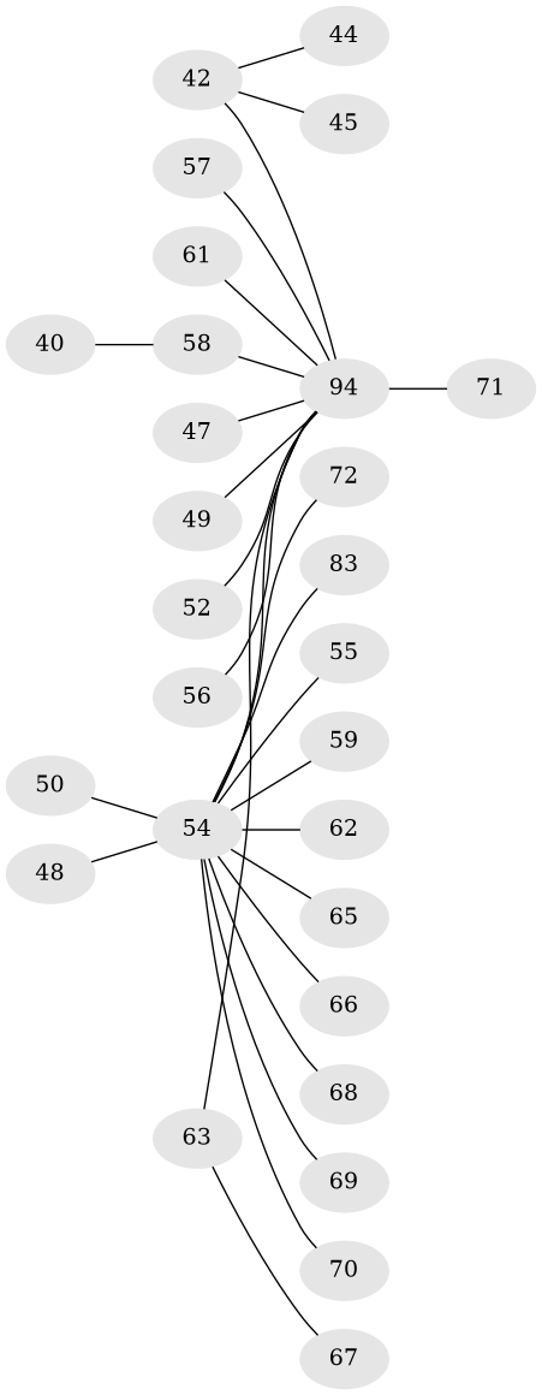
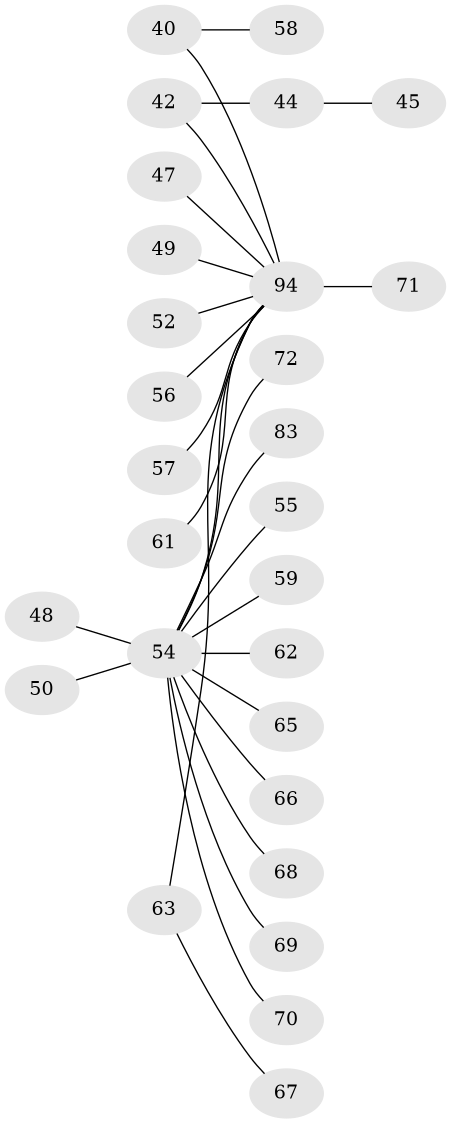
  graph {
    rankdir=LR
    node [color=gray90 style=filled]
    40
    58
    n3 [label=94 super="+16+19+20+60+51+25+30+35+41"]
    71
    42
    44
    45
    n8 [label=47]
    48 [super="+15"]
    54 [super="+37+6+11+14+29+31+32+34+38+39+47"]
    55
    59
    62
    65
    66
    68
    69
    70
    72 [super="+13"]
    n20 [label=83]
    49
    50
    52
    56
    57
    61
    63
    67
    40 -- 58
-   58 -- n3
+   40 -- n3
    n3 -- 71
    42 -- n3
    42 -- 44
-   42 -- 45
+   44 -- 45
    n8 -- n3
    48 -- 54
    54 -- n3
    54 -- 55
    54 -- 59
    54 -- 62
    54 -- 65
    54 -- 66
    54 -- 68
    54 -- 69
    54 -- 70
    54 -- 72
    54 -- n20
    49 -- n3
    50 -- 54
    52 -- n3
    56 -- n3
    57 -- n3
    61 -- n3
    63 -- n3
    63 -- 67
  }
